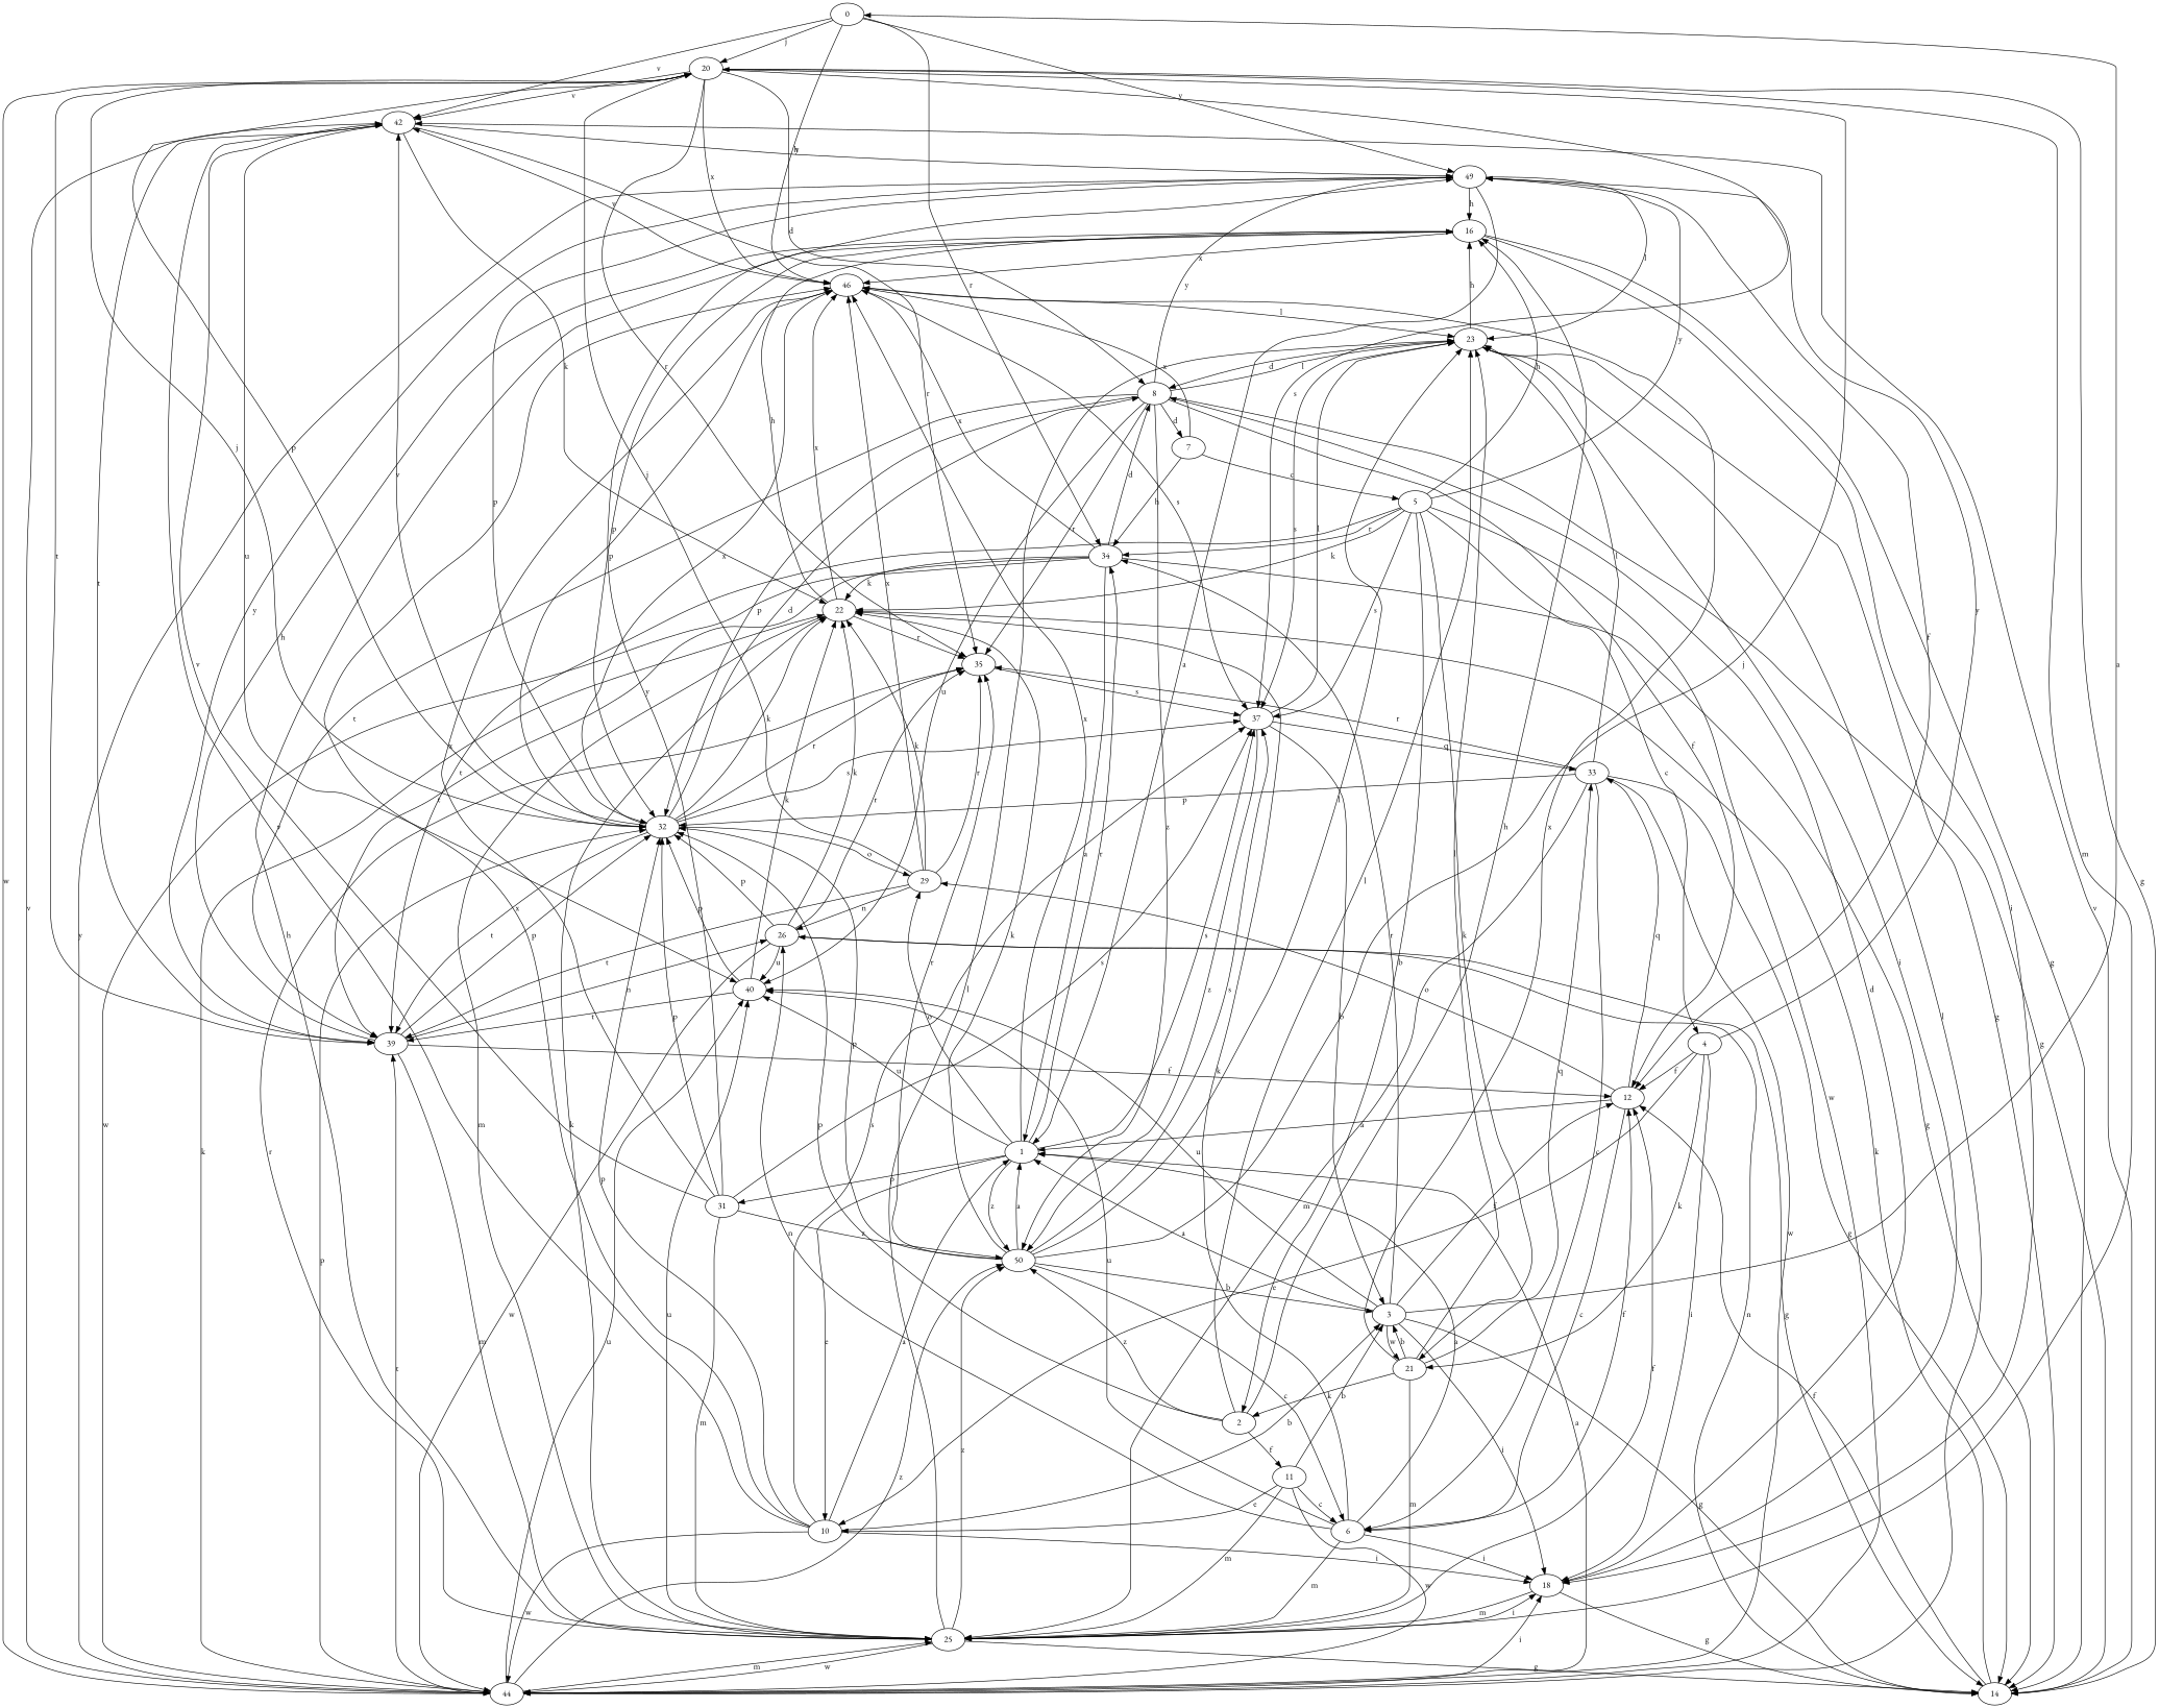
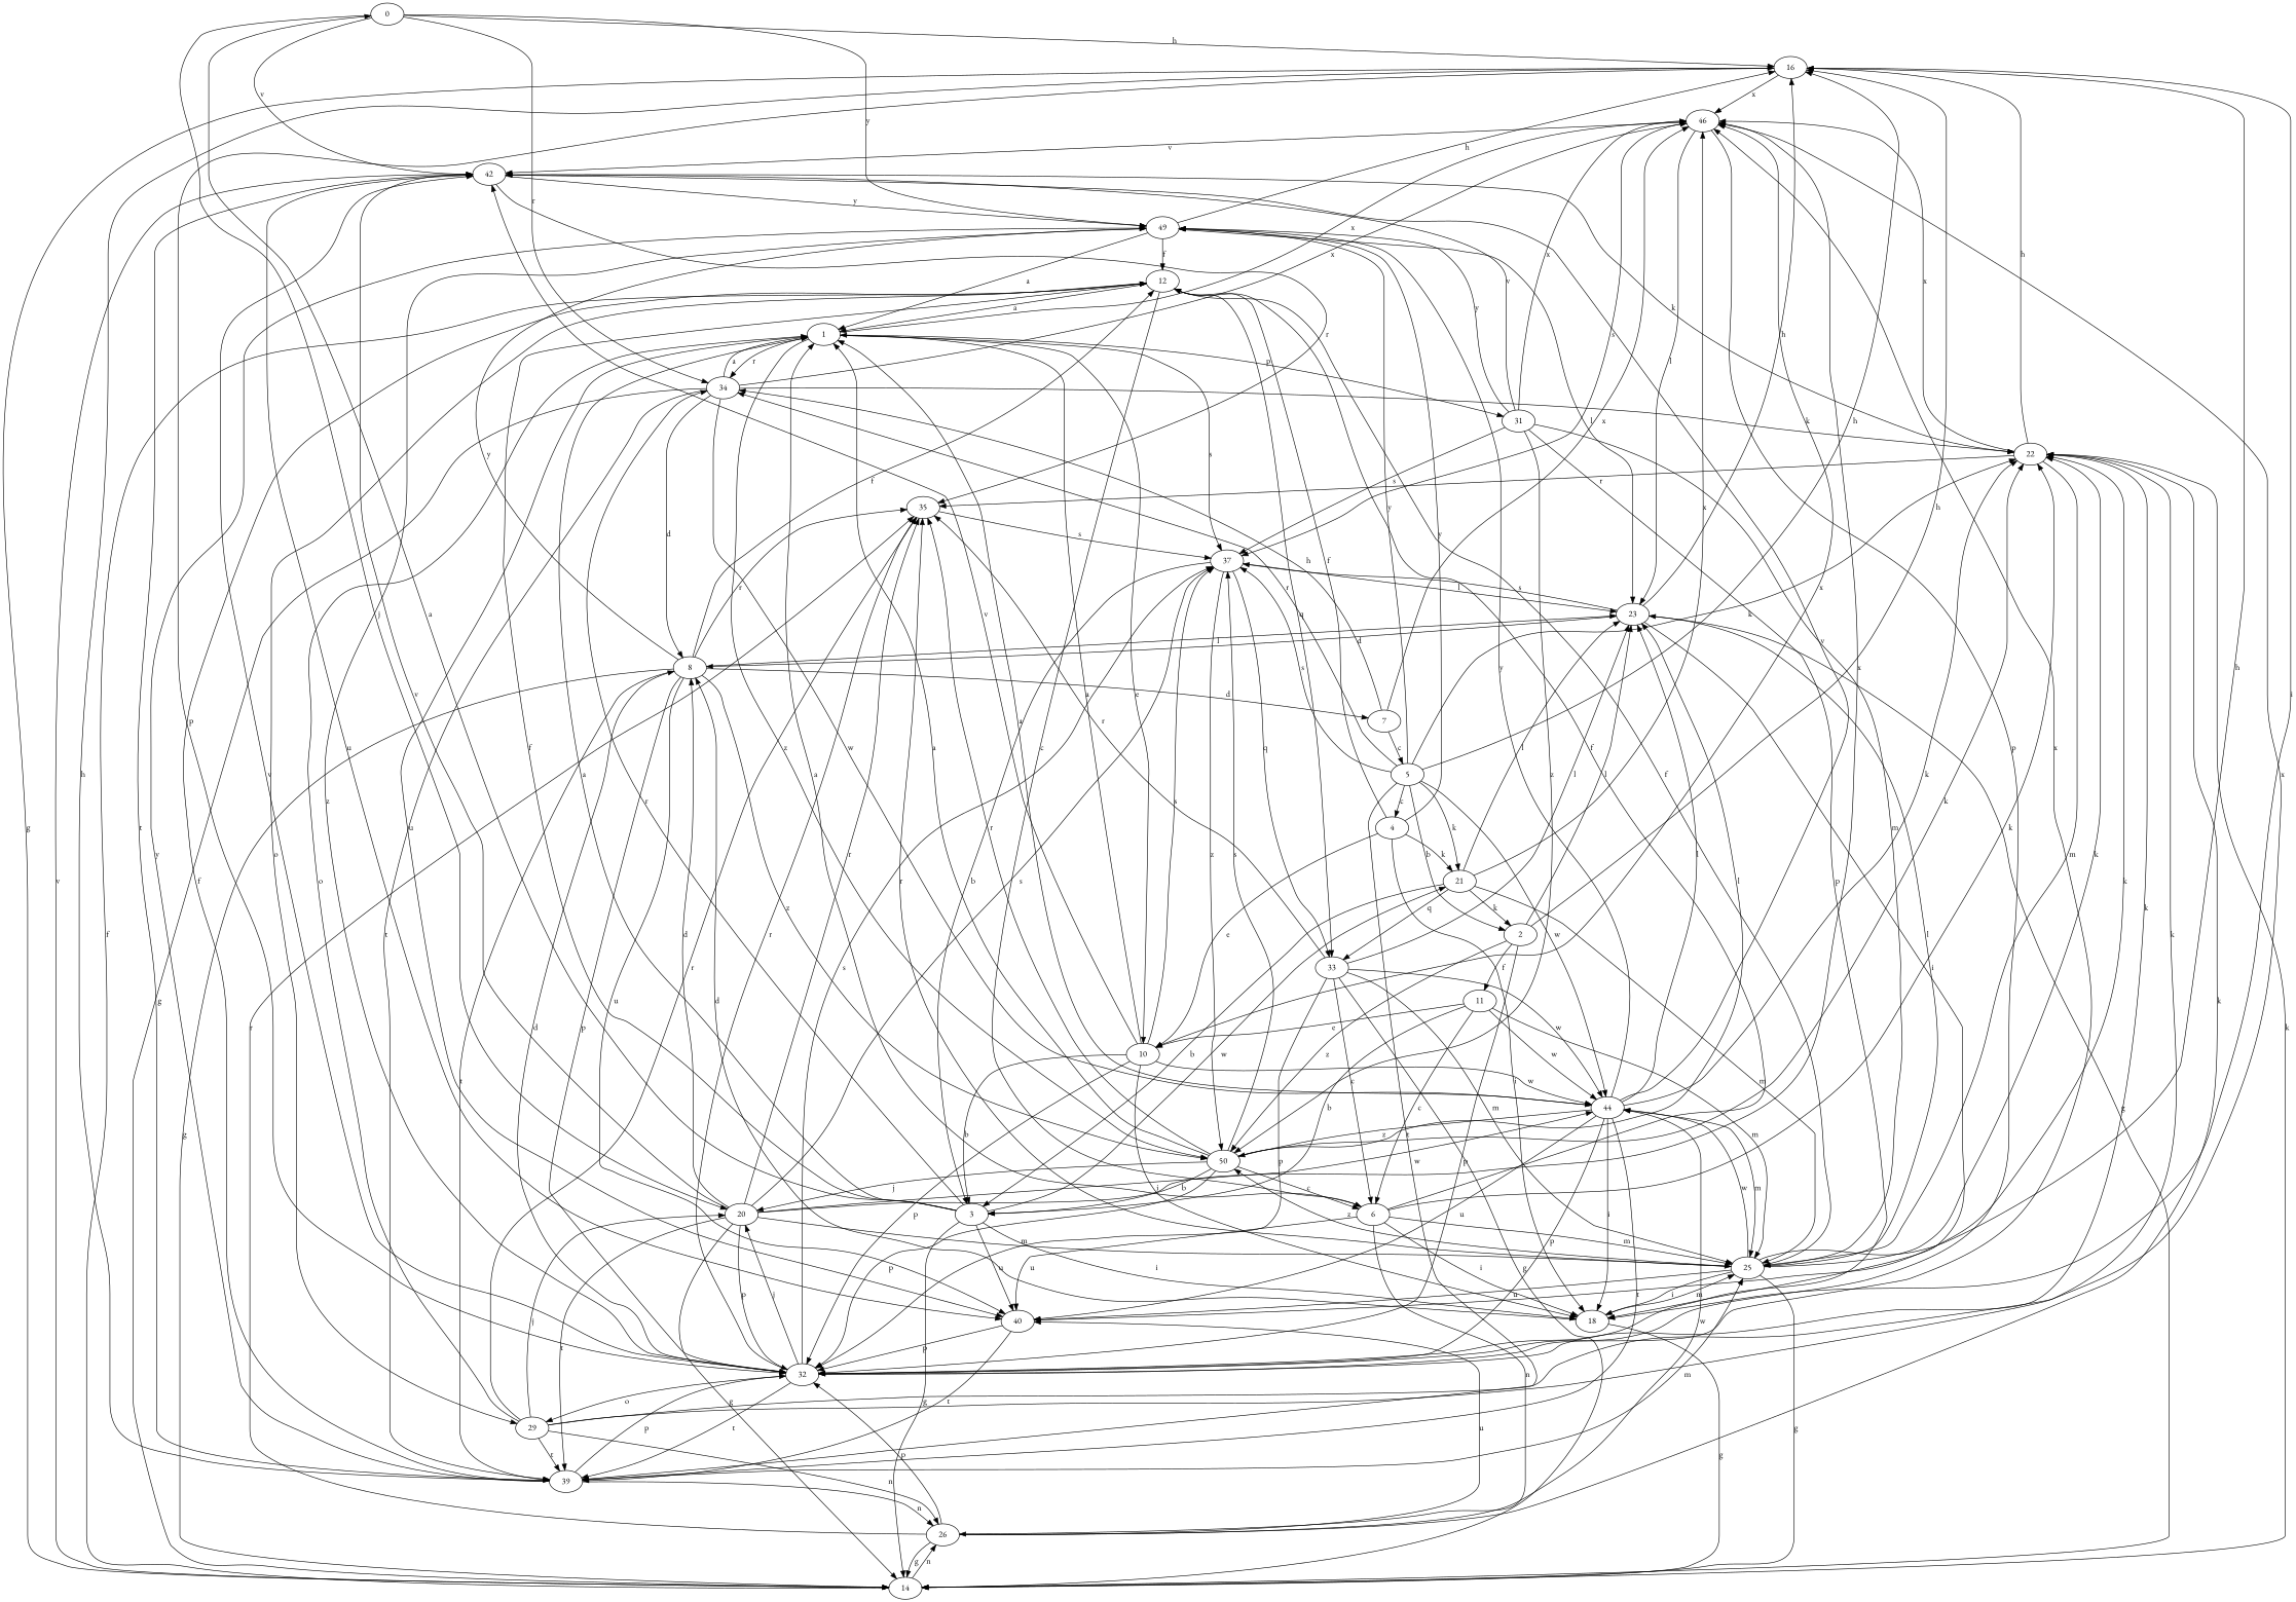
  strict digraph {
    fontname="EB Garamond"
    node [fontname="EB Garamond"]
    edge [fontname="EB Garamond"]
    0
    16
    20
    34
    42
    49
    46
    32
    14
    18
    37
    39
    44
    25
    8
    35
    1
    22
    40
    23
    12
    10
    29
    31
    50
    3
    26
    33
    6
    2
    11
    21
    4
    5
    7
-   0 -> 46 [label=h]
+   0 -> 16 [label=h]
    0 -> 20 [label=j]
    0 -> 34 [label=r]
    0 -> 42 [label=v]
    0 -> 49 [label=y]
    16 -> 46 [label=x]
    16 -> 32 [label=p]
    16 -> 14 [label=g]
    16 -> 18 [label=i]
    20 -> 42 [label=v]
    20 -> 46 [label=x]
    20 -> 32 [label=p]
    20 -> 14 [label=g]
    20 -> 37 [label=s]
    20 -> 39 [label=t]
    20 -> 44 [label=w]
    20 -> 25 [label=m]
    20 -> 8 [label=d]
    20 -> 35 [label=r]
    34 -> 46 [label=x]
    34 -> 14 [label=g]
    34 -> 39 [label=t]
    34 -> 44 [label=w]
    34 -> 8 [label=d]
    34 -> 1 [label=a]
    34 -> 22 [label=k]
    42 -> 49 [label=y]
    42 -> 39 [label=t]
    42 -> 35 [label=r]
    42 -> 22 [label=k]
    42 -> 40 [label=u]
    49 -> 16 [label=h]
-   49 -> 32 [label=p]
+   49 -> 32 [label=z]
    49 -> 1 [label=a]
    49 -> 23 [label=l]
    49 -> 12 [label=f]
    46 -> 42 [label=v]
    46 -> 32 [label=p]
    46 -> 37 [label=s]
    46 -> 23 [label=l]
    32 -> 20 [label=j]
    32 -> 42 [label=v]
    32 -> 46 [label=x]
    32 -> 37 [label=s]
    32 -> 39 [label=t]
    32 -> 8 [label=d]
    32 -> 35 [label=r]
    32 -> 22 [label=k]
    32 -> 29 [label=o]
    14 -> 42 [label=v]
    14 -> 22 [label=k]
    14 -> 12 [label=f]
    14 -> 26 [label=n]
    18 -> 14 [label=g]
    18 -> 25 [label=m]
    18 -> 8 [label=d]
    37 -> 23 [label=l]
    37 -> 50 [label=z]
    37 -> 3 [label=b]
    37 -> 33 [label=q]
    39 -> 16 [label=h]
    39 -> 49 [label=y]
    39 -> 32 [label=p]
    39 -> 25 [label=m]
    39 -> 12 [label=f]
    39 -> 26 [label=n]
    44 -> 42 [label=v]
    44 -> 49 [label=y]
    44 -> 32 [label=p]
    44 -> 18 [label=i]
    44 -> 39 [label=t]
    44 -> 25 [label=m]
    44 -> 1 [label=a]
    44 -> 22 [label=k]
    44 -> 40 [label=u]
    44 -> 23 [label=l]
    44 -> 50 [label=z]
    25 -> 16 [label=h]
    25 -> 14 [label=g]
    25 -> 18 [label=i]
    25 -> 44 [label=w]
    25 -> 35 [label=r]
    25 -> 22 [label=k]
    25 -> 40 [label=u]
    25 -> 23 [label=l]
    25 -> 12 [label=f]
    25 -> 50 [label=z]
    8 -> 49 [label=y]
    8 -> 32 [label=p]
    8 -> 14 [label=g]
    8 -> 39 [label=t]
    8 -> 35 [label=r]
    8 -> 40 [label=u]
    8 -> 23 [label=l]
    8 -> 12 [label=f]
    8 -> 50 [label=z]
    8 -> 7 [label=d]
    35 -> 37 [label=s]
    1 -> 34 [label=r]
    1 -> 46 [label=x]
    1 -> 37 [label=s]
    1 -> 40 [label=u]
    1 -> 10 [label=e]
-   1 -> 29 [label=o]
+   29 -> 1 [label=o]
    1 -> 31 [label=p]
    1 -> 50 [label=z]
    22 -> 16 [label=h]
    22 -> 46 [label=x]
    22 -> 25 [label=m]
    22 -> 35 [label=r]
    40 -> 32 [label=p]
    40 -> 39 [label=t]
    40 -> 22 [label=k]
    23 -> 16 [label=h]
    23 -> 14 [label=g]
    23 -> 18 [label=i]
    23 -> 37 [label=s]
    23 -> 8 [label=d]
    12 -> 1 [label=a]
    12 -> 29 [label=o]
    12 -> 33 [label=q]
    12 -> 6 [label=c]
    10 -> 42 [label=v]
    10 -> 46 [label=x]
    10 -> 32 [label=p]
    10 -> 18 [label=i]
    10 -> 37 [label=s]
    10 -> 44 [label=w]
    10 -> 1 [label=a]
    10 -> 3 [label=b]
    29 -> 20 [label=j]
    29 -> 46 [label=x]
    29 -> 39 [label=t]
    29 -> 35 [label=r]
    29 -> 22 [label=k]
    29 -> 26 [label=n]
    31 -> 42 [label=v]
    31 -> 49 [label=y]
    31 -> 46 [label=x]
    31 -> 32 [label=p]
    31 -> 37 [label=s]
    31 -> 25 [label=m]
    31 -> 50 [label=z]
    50 -> 20 [label=j]
    50 -> 32 [label=p]
    50 -> 37 [label=s]
    50 -> 35 [label=r]
    50 -> 1 [label=a]
    50 -> 22 [label=k]
    50 -> 23 [label=l]
    50 -> 3 [label=b]
    50 -> 6 [label=c]
    3 -> 0 [label=a]
    3 -> 34 [label=r]
    3 -> 14 [label=g]
    3 -> 18 [label=i]
    3 -> 1 [label=a]
    3 -> 40 [label=u]
    3 -> 12 [label=f]
    3 -> 21 [label=w]
    26 -> 32 [label=p]
    26 -> 14 [label=g]
    26 -> 44 [label=w]
    26 -> 35 [label=r]
    26 -> 22 [label=k]
    26 -> 40 [label=u]
    33 -> 32 [label=p]
    33 -> 14 [label=g]
    33 -> 44 [label=w]
    33 -> 25 [label=m]
    33 -> 35 [label=r]
    33 -> 23 [label=l]
    33 -> 6 [label=c]
    6 -> 18 [label=i]
    6 -> 25 [label=m]
    6 -> 1 [label=a]
    6 -> 22 [label=k]
    6 -> 40 [label=u]
    6 -> 12 [label=f]
    6 -> 26 [label=n]
    2 -> 16 [label=h]
    2 -> 32 [label=p]
    2 -> 23 [label=l]
    2 -> 50 [label=z]
    2 -> 11 [label=f]
    11 -> 44 [label=w]
    11 -> 25 [label=m]
    11 -> 10 [label=e]
    11 -> 3 [label=b]
    11 -> 6 [label=c]
    21 -> 46 [label=x]
    21 -> 25 [label=m]
    21 -> 23 [label=l]
    21 -> 3 [label=b]
    21 -> 33 [label=q]
    21 -> 2 [label=k]
    4 -> 49 [label=y]
    4 -> 18 [label=i]
    4 -> 12 [label=f]
    4 -> 10 [label=e]
    4 -> 21 [label=k]
    5 -> 16 [label=h]
    5 -> 34 [label=r]
    5 -> 49 [label=y]
    5 -> 37 [label=s]
    5 -> 39 [label=t]
    5 -> 44 [label=w]
    5 -> 22 [label=k]
    5 -> 2 [label=b]
    5 -> 21 [label=k]
    5 -> 4 [label=c]
    7 -> 34 [label=h]
    7 -> 46 [label=x]
    7 -> 5 [label=c]
  }
